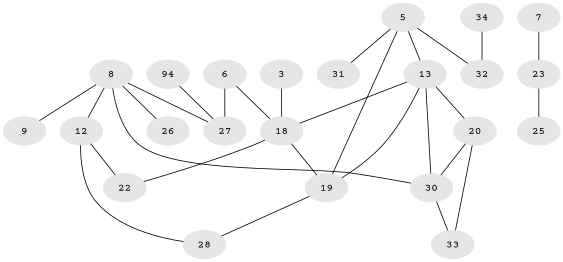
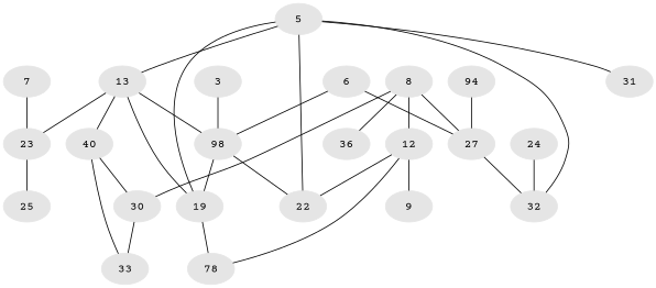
  graph {
    fontname="Courier Prime"
    node [color=gray90 fontname="Courier Prime" style=filled]
    edge [fontname="Courier Prime" weight=1.0]
    3
-   18
+   18 [label=98]
    19
    22
    5
    13
    31
    32
    23
-   20
-   28
+   20 [label=40]
+   28 [label=78]
    6
    27
    7
    25
    8
    9
    12
-   26
+   26 [label=36]
    30
    33
    n22 [label=94]
-   24 [label=34]
+   24
    3 -- 18
    18 -- 19
    18 -- 22
    19 -- 28
    5 -- 19
+   5 -- 22
    5 -- 13
    5 -- 31
    5 -- 32
    13 -- 18
    13 -- 19
-   13 -- 30
+   13 -- 23
    13 -- 20
    23 -- 25
    20 -- 30
    20 -- 33
    6 -- 18 [weight=2.0]
    6 -- 27
+   27 -- 32
    7 -- 23
    8 -- 27
-   8 -- 9
+   12 -- 9
    8 -- 12
    8 -- 26
    8 -- 30
    12 -- 22 [weight=2.0]
    12 -- 28
    30 -- 33
    n22 -- 27
    24 -- 32
  }
